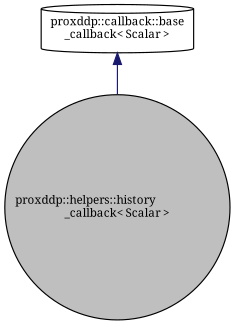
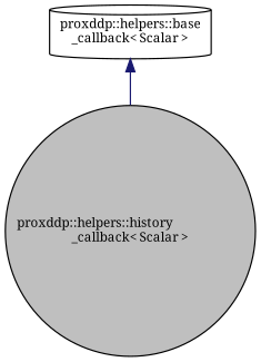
  digraph {
    fontname="Noto Serif"
    node [color=black fontname="Noto Serif" fontsize=10]
    n1 [fillcolor=grey75 fontcolor=black height=0.2 label="proxddp::helpers::history\l_callback\< Scalar \>" shape=circle style=filled width=0.4]
-   n2 [height=0.2 label="proxddp::callback::base\l_callback\< Scalar \>" shape=cylinder width=0.4]
+   n2 [height=0.2 label="proxddp::helpers::base\l_callback\< Scalar \>" shape=cylinder width=0.4]
    n2 -> n1 [color=midnightblue dir=back fontname="Noto Serif" fontsize=10 labelfontname=Helvetica labelfontsize=10 style=solid]
  }
